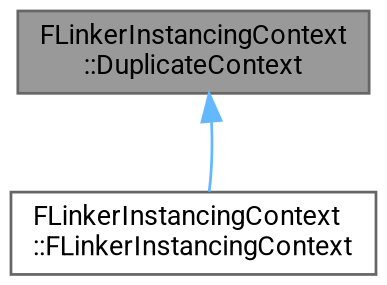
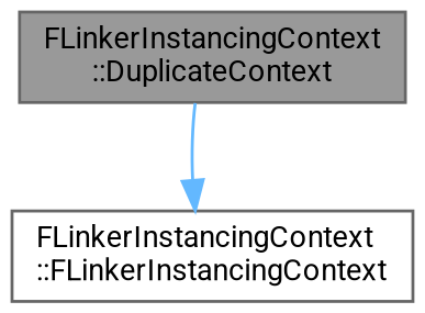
  digraph {
    rankdir=TB
    fontname=Roboto
    node [fontname=Roboto fontsize=10 shape=box style=filled]
    n1 [color=gray40 fillcolor=grey60 fontcolor=black height=0.2 label="FLinkerInstancingContext\l::DuplicateContext" width=0.4]
    n2 [color=grey40 fillcolor=white height=0.2 label="FLinkerInstancingContext\l::FLinkerInstancingContext" width=0.4]
-   n2 -> n1 [color=steelblue1 fontname=Roboto fontsize=10 labelfontname=Helvetica labelfontsize=10 style=solid]
+   n1 -> n2 [color=steelblue1 fontname=Roboto fontsize=10 labelfontname=Helvetica labelfontsize=10 style=solid]
  }
